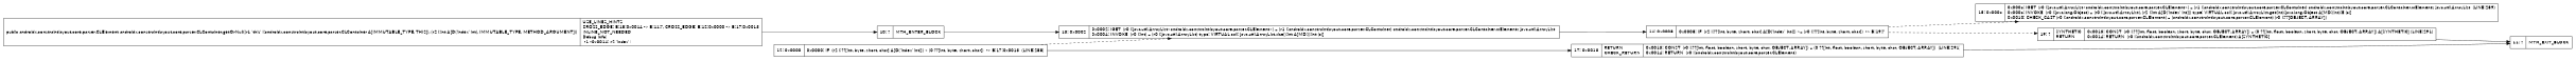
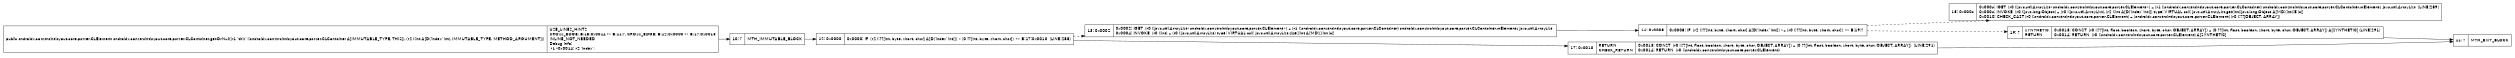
  digraph {
    fontname=Lato
    rankdir=LR
    node [fontname=Lato shape=record]
    edge [fontname=Lato]
-   n1 [label="{10\:\ ?|MTH_ENTER_BLOCK\l}"]
+   n1 [label="{10\:\ ?|MTH_IMMUTABLE_BLOCK\l}"]
    n2 [label="{12\:\ 0x0000|0x0000: IF  (r2 I:??[int, byte, short, char] A[D('index' int)]) \< (0 ??[int, byte, short, char])  \-\> B:17:0x0013  (LINE:288)\l}"]
    n3 [label="{13\:\ 0x0002|0x0002: IGET  (r0 I:java.util.ArrayList\<androidx.constraintlayout.core.parser.CLElement\>) = (r1 I:androidx.constraintlayout.core.parser.CLContainer) androidx.constraintlayout.core.parser.CLContainer.mElements java.util.ArrayList \l0x0004: INVOKE  (r0 I:int) = (r0 I:java.util.ArrayList) type: VIRTUAL call: java.util.ArrayList.size():int A[MD:():int (c)]\l}"]
    n4 [label="{17\:\ 0x0013|RETURN\lCHECK_RETURN\l|0x0013: CONST  (r0 I:??[int, float, boolean, short, byte, char, OBJECT, ARRAY]) = (0 ??[int, float, boolean, short, byte, char, OBJECT, ARRAY])  (LINE:291)\l0x0014: RETURN  (r0 I:androidx.constraintlayout.core.parser.CLElement) \l}"]
    n5 [label="{14\:\ 0x0008|0x0008: IF  (r2 I:??[int, byte, short, char] A[D('index' int)]) \>= (r0 I:??[int, byte, short, char])  \-\> B:19:? \l}"]
    n6 [label="{11\:\ ?|MTH_EXIT_BLOCK\l}"]
    n7 [label="{15\:\ 0x000a|0x000a: IGET  (r0 I:java.util.ArrayList\<androidx.constraintlayout.core.parser.CLElement\>) = (r1 I:androidx.constraintlayout.core.parser.CLContainer) androidx.constraintlayout.core.parser.CLContainer.mElements java.util.ArrayList  (LINE:289)\l0x000c: INVOKE  (r0 I:java.lang.Object) = (r0 I:java.util.ArrayList), (r2 I:int A[D('index' int)]) type: VIRTUAL call: java.util.ArrayList.get(int):java.lang.Object A[MD:(int):E (c)]\l0x0010: CHECK_CAST (r0 I:androidx.constraintlayout.core.parser.CLElement) = (androidx.constraintlayout.core.parser.CLElement) (r0 I:??[OBJECT, ARRAY]) \l}"]
    n8 [label="{19\:\ ?|SYNTHETIC\lRETURN\l|0x0013: CONST  (r0 I:??[int, float, boolean, short, byte, char, OBJECT, ARRAY]) = (0 ??[int, float, boolean, short, byte, char, OBJECT, ARRAY]) A[SYNTHETIC] (LINE:291)\l0x0014: RETURN  (r0 I:androidx.constraintlayout.core.parser.CLElement) A[SYNTHETIC]\l}"]
    n9 [label="{public androidx.constraintlayout.core.parser.CLElement androidx.constraintlayout.core.parser.CLContainer.getOrNull((r1 'this' I:androidx.constraintlayout.core.parser.CLContainer A[IMMUTABLE_TYPE, THIS]), (r2 I:int A[D('index' int), IMMUTABLE_TYPE, METHOD_ARGUMENT]))  | USE_LINES_HINTS\lCROSS_EDGE: B:18:0x0014 \-\> B:11:?, CROSS_EDGE: B:12:0x0000 \-\> B:17:0x0013\lINLINE_NOT_NEEDED\lDebug Info:\l  \-1 \-0x0014: r2 'index' I\l}"]
-   n1 -> n3
+   n1 -> n2
    n2 -> n3 [style=dashed]
    n2 -> n4
    n3 -> n5
    n4 -> n6
    n5 -> n7 [style=dashed]
    n5 -> n8 [style=dashed]
    n8 -> n6
    n9 -> n1
  }
